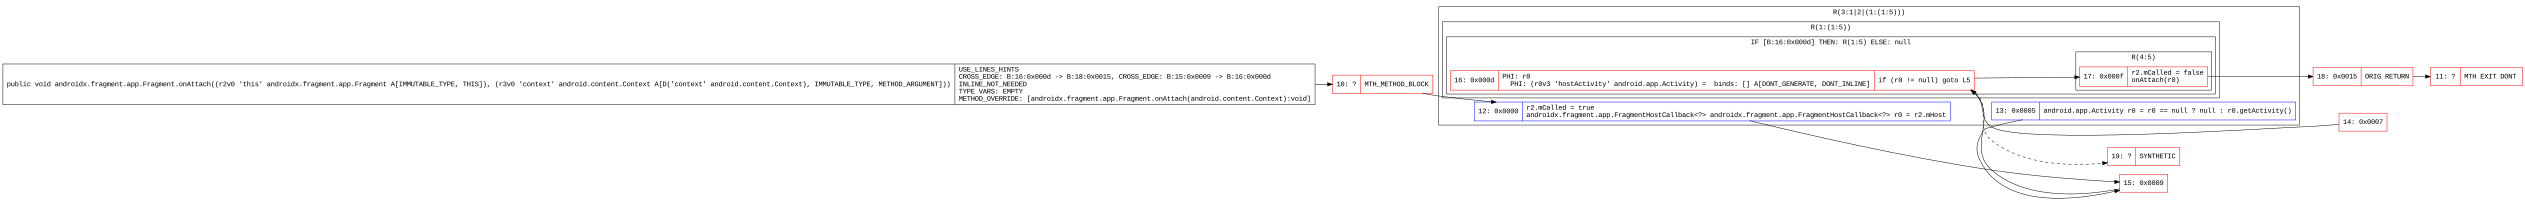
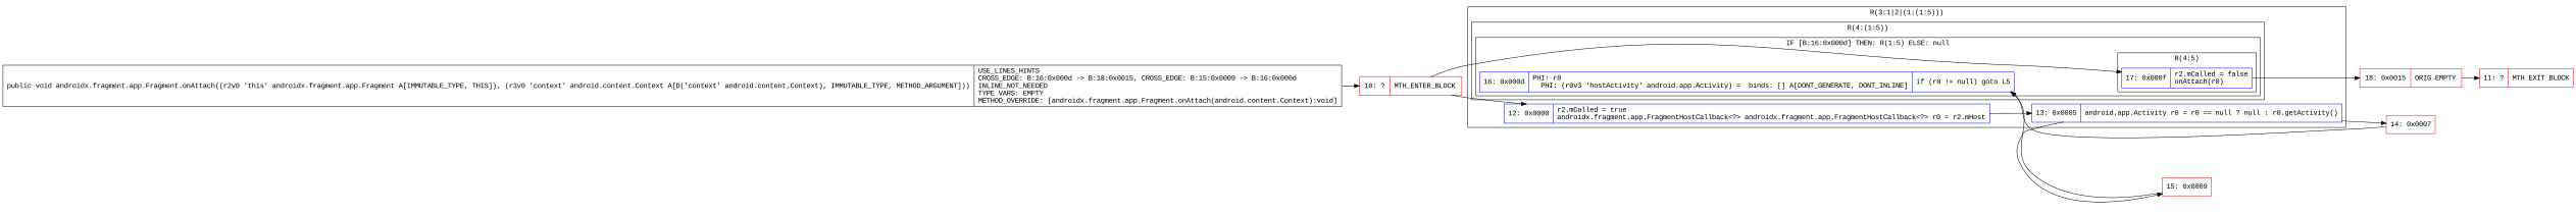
  digraph {
    fontname="Liberation Mono"
    rankdir=LR
    node [color=red fontname="Liberation Mono" shape=record]
    edge [fontname="Liberation Mono"]
-   n1 [label="{17\:\ 0x000f|r2.mCalled = false\lonAttach(r0)\l}"]
-   n2 [label="{16\:\ 0x000d|PHI: r0 \l  PHI: (r0v3 'hostActivity' android.app.Activity) =  binds: [] A[DONT_GENERATE, DONT_INLINE]\l|if (r0 != null) goto L5\l}"]
+   n1 [color=blue label="{17\:\ 0x000f|r2.mCalled = false\lonAttach(r0)\l}"]
+   n2 [color=blue label="{16\:\ 0x000d|PHI: r0 \l  PHI: (r0v3 'hostActivity' android.app.Activity) =  binds: [] A[DONT_GENERATE, DONT_INLINE]\l|if (r0 != null) goto L5\l}"]
    n3 [color=blue label="{12\:\ 0x0000|r2.mCalled = true\landroidx.fragment.app.FragmentHostCallback\<?\> androidx.fragment.app.FragmentHostCallback\<?\> r0 = r2.mHost\l}"]
    n4 [color=blue label="{13\:\ 0x0005|android.app.Activity r0 = r0 == null ? null : r0.getActivity()\l}"]
-   n5 [label="{18\:\ 0x0015|ORIG_RETURN\l}"]
-   n6 [label="{19\:\ ?|SYNTHETIC\l}"]
+   n5 [label="{18\:\ 0x0015|ORIG_EMPTY\l}"]
    n7 [label="{14\:\ 0x0007}"]
    n8 [label="{15\:\ 0x0009}"]
-   n9 [label="{11\:\ ?|MTH_EXIT_DONT\l}"]
-   n10 [label="{10\:\ ?|MTH_METHOD_BLOCK\l}"]
+   n9 [label="{11\:\ ?|MTH_EXIT_BLOCK\l}"]
+   n10 [label="{10\:\ ?|MTH_ENTER_BLOCK\l}"]
    n11 [label="{public void androidx.fragment.app.Fragment.onAttach((r2v0 'this' androidx.fragment.app.Fragment A[IMMUTABLE_TYPE, THIS]), (r3v0 'context' android.content.Context A[D('context' android.content.Context), IMMUTABLE_TYPE, METHOD_ARGUMENT]))  | USE_LINES_HINTS\lCROSS_EDGE: B:16:0x000d \-\> B:18:0x0015, CROSS_EDGE: B:15:0x0009 \-\> B:16:0x000d\lINLINE_NOT_NEEDED\lTYPE_VARS: EMPTY\lMETHOD_OVERRIDE: [androidx.fragment.app.Fragment.onAttach(android.content.Context):void]\l}" color=""]
    subgraph cluster_1 {
      label="R(3:1|2|(1:(1:5)))"
      n3
      n4
      subgraph cluster_2 {
-       label="R(1:(1:5))"
+       label="R(4:(1:5))"
        subgraph cluster_3 {
          label="IF [B:16:0x000d] THEN: R(1:5) ELSE: null"
          n2
          subgraph cluster_4 {
            label="R(4:5)"
            n1
          }
        }
      }
    }
    n1 -> n5
-   n2 -> n1
-   n2 -> n6 [style=dashed]
-   n3 -> n8
+   n10 -> n1
+   n3 -> n4
+   n4 -> n7
    n4 -> n8
    n5 -> n9
    n7 -> n2
    n8 -> n2
    n10 -> n3
    n11 -> n10
  }
